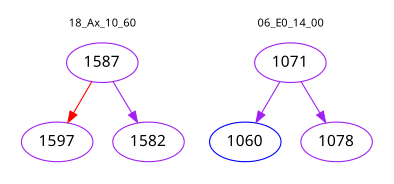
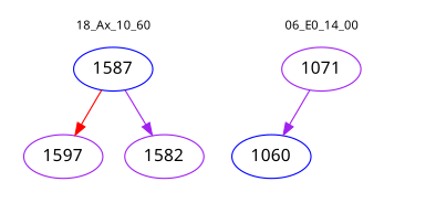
  digraph {
    fontname="Noto Sans"
    node [color=purple fontname="Noto Sans"]
    edge [color=purple fontname="Noto Sans"]
-   n1 [label=1587]
+   n1 [color=blue label=1587]
    n2 [label=1597]
    n3 [label=1582]
    n4 [label=1071]
    n5 [color=blue label=1060]
-   n6 [label=1078]
    subgraph cluster_1 {
      color=white
      fontsize=10
      label="18_Ax_10_60"
      n1
      n2
      n3
    }
    subgraph cluster_2 {
      color=white
      fontsize=10
      label="06_E0_14_00"
      n4
      n5
-     n6
    }
    n1 -> n2 [color=red]
    n1 -> n3
    n4 -> n5
-   n4 -> n6
  }
